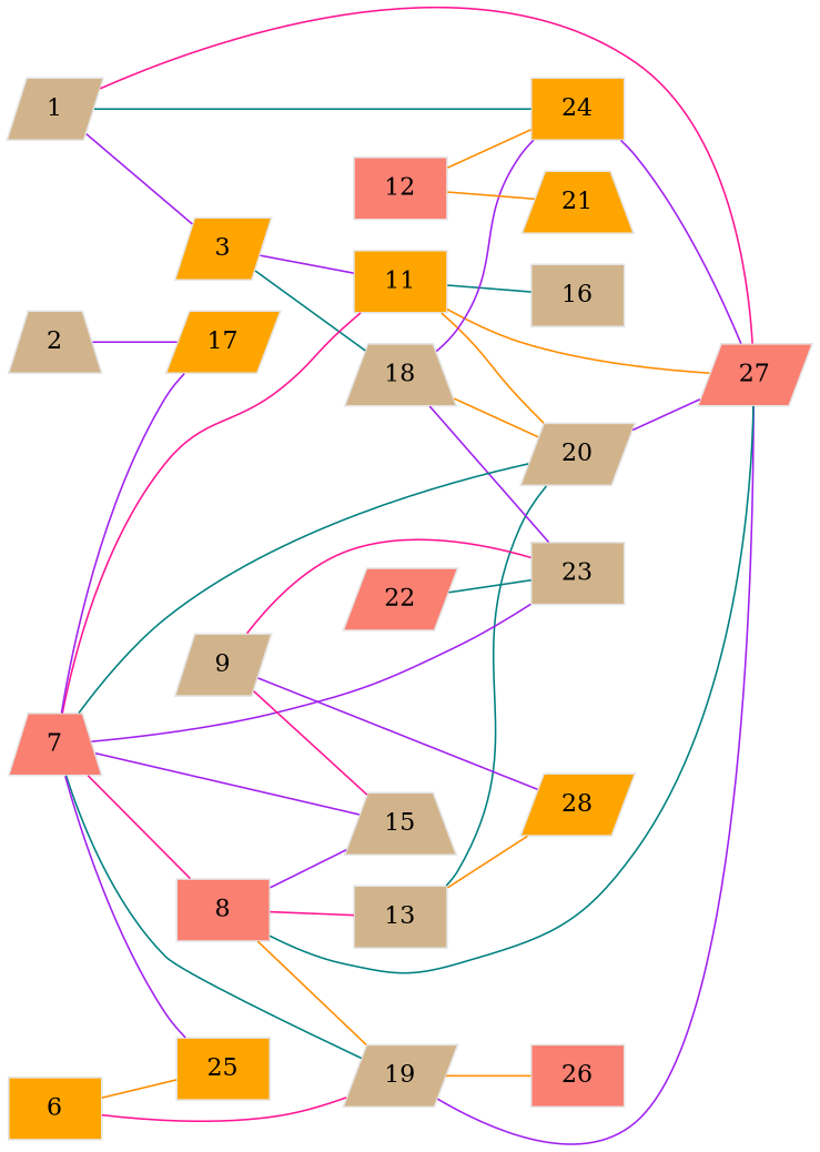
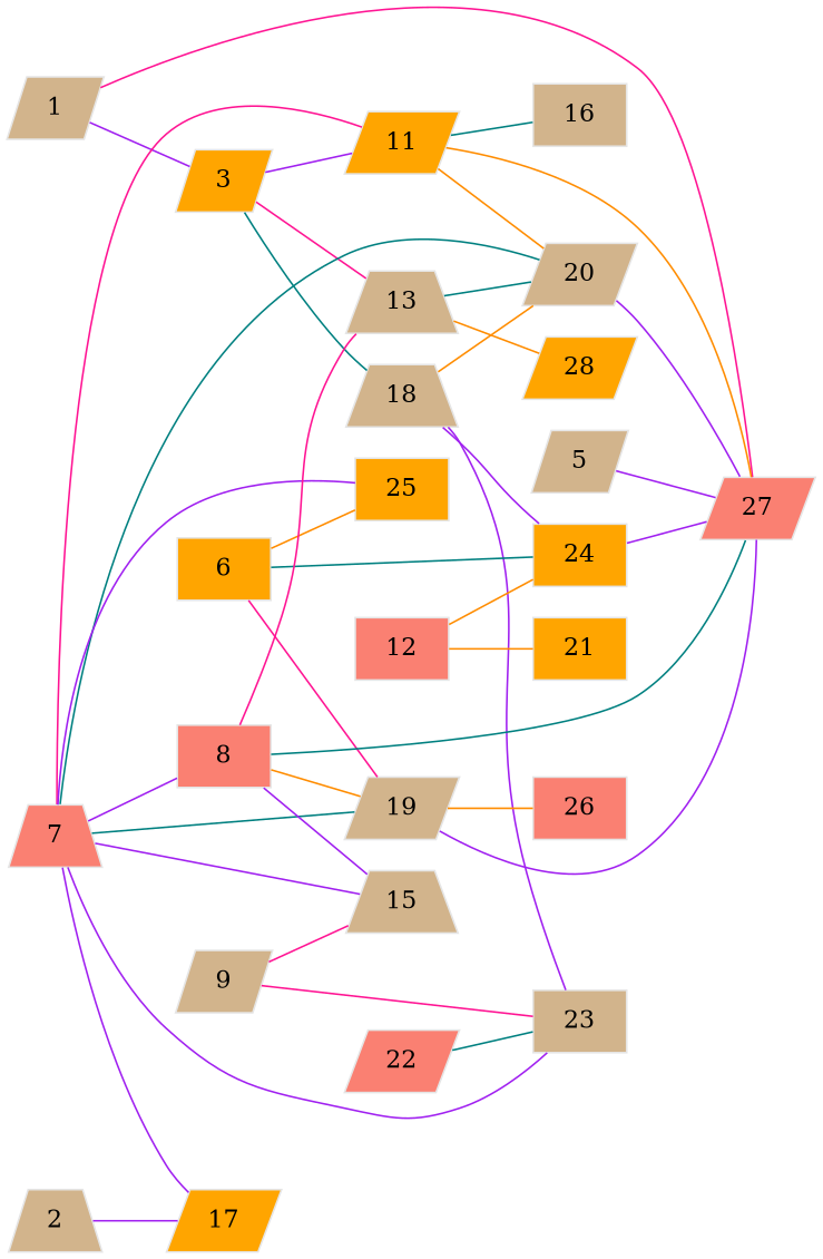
  graph {
    rankdir=LR
    node [color=gray90 fillcolor=tan shape=parallelogram style=filled]
    edge [color=purple weight=1.0]
    3 [fillcolor=orange]
    1
    27 [fillcolor=salmon]
-   11 [fillcolor=orange shape=box]
-   13 [shape=box]
+   11 [fillcolor=orange]
+   13 [shape=trapezium]
    18 [shape=trapezium]
    2 [shape=trapezium]
    17 [fillcolor=orange]
    20
    16 [shape=box]
    28 [fillcolor=orange]
    24 [fillcolor=orange shape=box]
    23 [shape=box]
+   5
    6 [fillcolor=orange shape=box]
    19
    25 [fillcolor=orange shape=box]
    26 [fillcolor=salmon shape=box]
    7 [fillcolor=salmon shape=trapezium]
    8 [fillcolor=salmon shape=box]
    15 [shape=trapezium]
    9
    12 [fillcolor=salmon shape=box]
-   21 [fillcolor=orange shape=trapezium]
+   21 [fillcolor=orange shape=box]
    22 [fillcolor=salmon]
    3 -- 11
+   3 -- 13 [color=deeppink]
    3 -- 18 [color=teal]
    1 -- 3
    1 -- 27 [color=deeppink]
    11 -- 27 [color=darkorange]
    11 -- 20 [color=darkorange]
    11 -- 16 [color=teal]
    13 -- 20 [color=teal]
    13 -- 28 [color=darkorange]
    18 -- 20 [color=darkorange]
    18 -- 24
    18 -- 23
    2 -- 17
    20 -- 27
    24 -- 27 [weight=2.0]
-   1 -- 24 [color=teal]
+   5 -- 27
+   6 -- 24 [color=teal]
    6 -- 19 [color=deeppink]
    6 -- 25 [color=darkorange]
    19 -- 27
    19 -- 26 [color=darkorange]
    7 -- 11 [color=deeppink]
    7 -- 17 [weight=2.0]
    7 -- 20 [color=teal]
    7 -- 23
    7 -- 19 [color=teal]
    7 -- 25
-   7 -- 8 [color=deeppink]
+   7 -- 8
    7 -- 15
    8 -- 27 [color=teal]
    8 -- 13 [color=deeppink]
    8 -- 19 [color=darkorange weight=2.0]
    8 -- 15
-   9 -- 28
    9 -- 23 [color=deeppink]
    9 -- 15 [color=deeppink]
    12 -- 24 [color=darkorange]
    12 -- 21 [color=darkorange]
    22 -- 23 [color=teal]
  }
